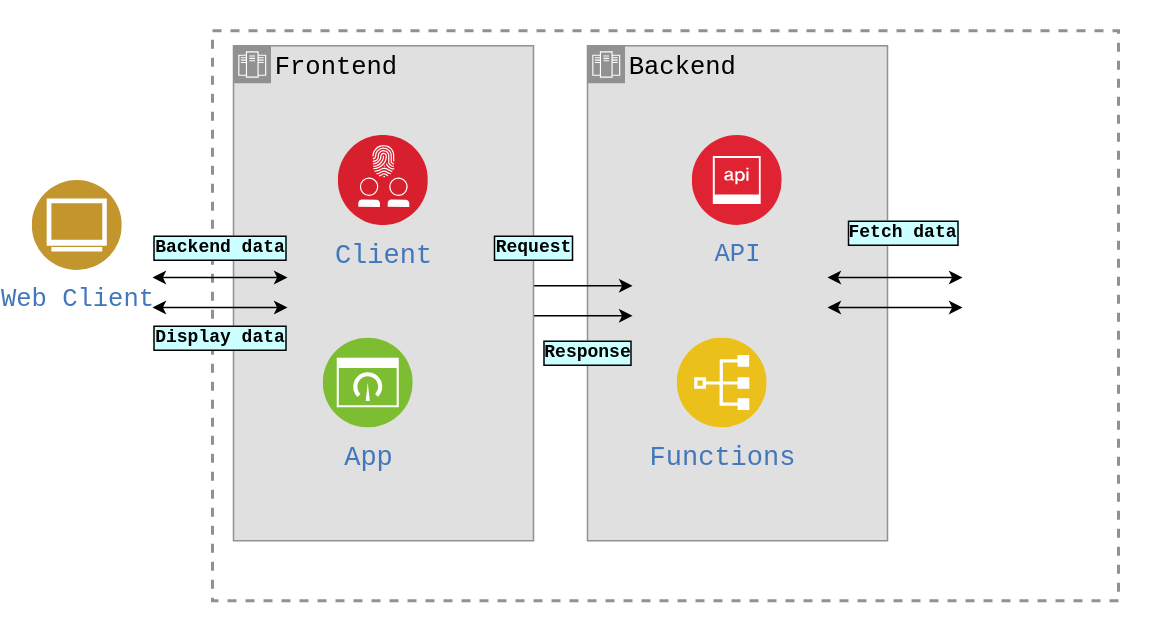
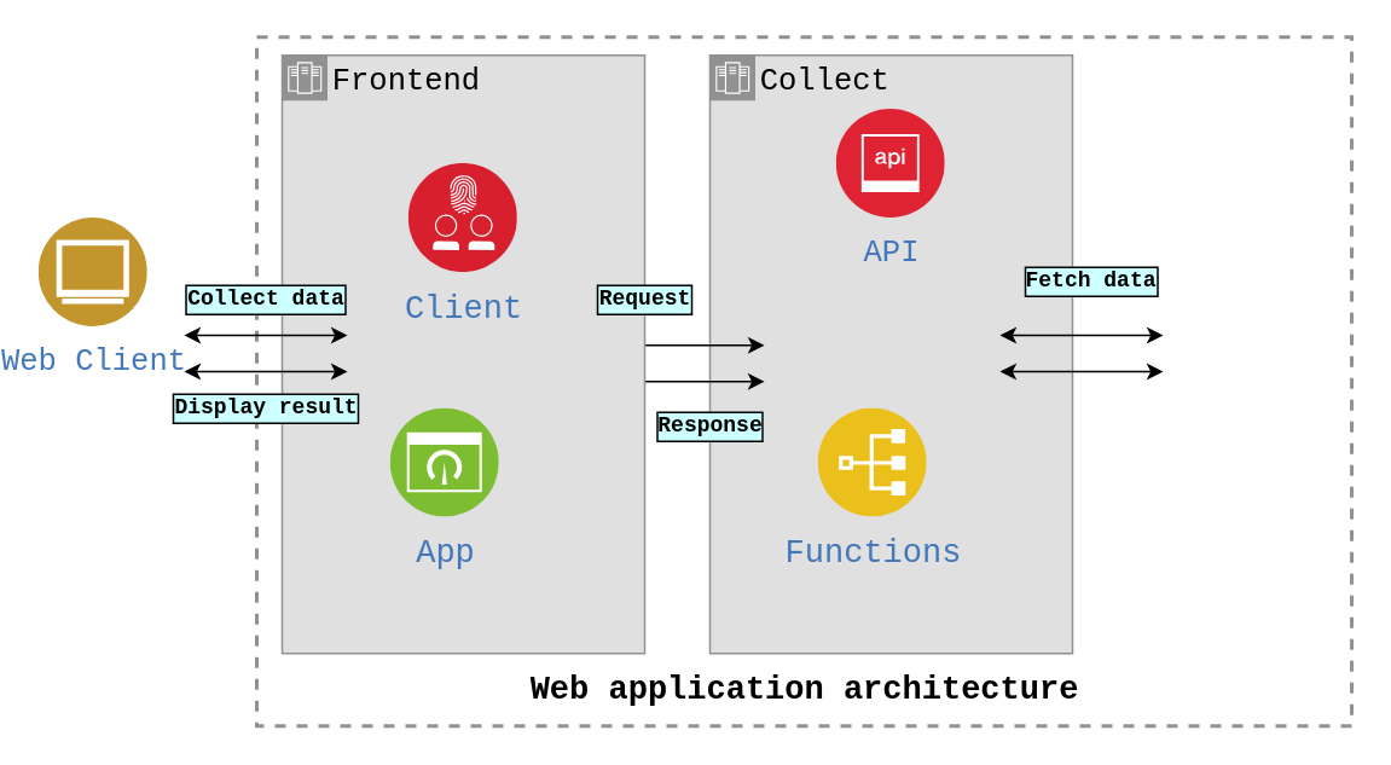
  <mxCell id="0" />
  <mxCell id="1" parent="0" />
- <mxCell id="2" value="&lt;font&gt;Backend&lt;/font&gt;" style="shape=mxgraph.ibm.box;prType=zone;fontStyle=0;verticalAlign=top;align=left;spacingLeft=32;spacingTop=4;fillColor=#E0E0E0;rounded=0;whiteSpace=wrap;html=1;strokeColor=#919191;strokeWidth=1;dashed=0;container=1;spacing=-4;collapsible=0;expand=0;recursiveResize=0;fontFamily=Courier New;fontSize=17;" vertex="1" parent="1"><mxGeometry x="390" y="30" width="200" height="330" as="geometry" /></mxCell>
- <mxCell id="3" value="API" style="image;aspect=fixed;perimeter=ellipsePerimeter;html=1;align=center;shadow=0;dashed=0;fontColor=#4277BB;labelBackgroundColor=none;fontSize=17;spacingTop=3;image=img/lib/ibm/security/api_security.svg;fontFamily=Courier New;" vertex="1" parent="2"><mxGeometry x="70" y="60" width="60" height="60" as="geometry" /></mxCell>
+ <mxCell id="2" value="&lt;font&gt;Collect&lt;/font&gt;" style="shape=mxgraph.ibm.box;prType=zone;fontStyle=0;verticalAlign=top;align=left;spacingLeft=32;spacingTop=4;fillColor=#E0E0E0;rounded=0;whiteSpace=wrap;html=1;strokeColor=#919191;strokeWidth=1;dashed=0;container=1;spacing=-4;collapsible=0;expand=0;recursiveResize=0;fontFamily=Courier New;fontSize=17;" vertex="1" parent="1"><mxGeometry x="390" y="30" width="200" height="330" as="geometry" /></mxCell>
+ <mxCell id="3" value="API" style="image;aspect=fixed;perimeter=ellipsePerimeter;html=1;align=center;shadow=0;dashed=0;fontColor=#4277BB;labelBackgroundColor=none;fontSize=17;spacingTop=3;image=img/lib/ibm/security/api_security.svg;fontFamily=Courier New;" vertex="1" parent="2"><mxGeometry x="70" y="30" width="60" height="60" as="geometry" /></mxCell>
  <mxCell id="4" value="Functions" style="aspect=fixed;html=1;align=center;shadow=0;dashed=0;fontColor=#4277BB;labelBackgroundColor=none;fontSize=18;spacingTop=3;image=img/lib/ibm/applications/index.svg;fontFamily=Courier New;shape=image;verticalAlign=top;verticalLabelPosition=bottom;perimeter=ellipsePerimeter;" vertex="1" parent="2"><mxGeometry x="60" y="195" width="60" height="60" as="geometry" /></mxCell>
  <mxCell id="5" value="" style="html=1;labelBackgroundColor=#ffffff;startArrow=classic;startFill=1;startSize=6;endArrow=classic;endFill=1;endSize=6;jettySize=auto;orthogonalLoop=1;strokeWidth=1;fontSize=14;rounded=0;" edge="1" parent="2"><mxGeometry width="60" height="60" relative="1" as="geometry"><mxPoint x="-60" y="160" as="sourcePoint" /><mxPoint x="30" y="160" as="targetPoint" /></mxGeometry></mxCell>
  <mxCell id="6" value="" style="html=1;labelBackgroundColor=#ffffff;startArrow=classic;startFill=1;startSize=6;endArrow=classic;endFill=1;endSize=6;jettySize=auto;orthogonalLoop=1;strokeWidth=1;fontSize=14;rounded=0;" edge="1" parent="2"><mxGeometry width="60" height="60" relative="1" as="geometry"><mxPoint x="-60" y="180" as="sourcePoint" /><mxPoint x="30" y="180" as="targetPoint" /></mxGeometry></mxCell>
  <mxCell id="7" value="" style="html=1;labelBackgroundColor=#ffffff;startArrow=classic;startFill=1;startSize=6;endArrow=classic;endFill=1;endSize=6;jettySize=auto;orthogonalLoop=1;strokeWidth=1;fontSize=14;rounded=0;" edge="1" parent="2"><mxGeometry width="60" height="60" relative="1" as="geometry"><mxPoint x="160" y="154.5" as="sourcePoint" /><mxPoint x="250" y="154.5" as="targetPoint" /></mxGeometry></mxCell>
  <mxCell id="8" value="" style="html=1;labelBackgroundColor=#ffffff;startArrow=classic;startFill=1;startSize=6;endArrow=classic;endFill=1;endSize=6;jettySize=auto;orthogonalLoop=1;strokeWidth=1;fontSize=14;rounded=0;" edge="1" parent="2"><mxGeometry width="60" height="60" relative="1" as="geometry"><mxPoint x="160" y="174.5" as="sourcePoint" /><mxPoint x="250" y="174.5" as="targetPoint" /></mxGeometry></mxCell>
  <mxCell id="9" value="&lt;font&gt;Frontend&lt;/font&gt;" style="shape=mxgraph.ibm.box;prType=zone;fontStyle=0;verticalAlign=top;align=left;spacingLeft=32;spacingTop=4;fillColor=#E0E0E0;rounded=0;whiteSpace=wrap;html=1;strokeColor=#919191;strokeWidth=1;dashed=0;container=1;spacing=-4;collapsible=0;expand=0;recursiveResize=0;fontFamily=Courier New;fontSize=17;labelBackgroundColor=none;" vertex="1" parent="1"><mxGeometry x="154" y="30" width="200" height="330" as="geometry" /></mxCell>
  <mxCell id="10" value="&lt;font style=&quot;font-size: 18px;&quot;&gt;Client&lt;/font&gt;" style="aspect=fixed;html=1;align=center;shadow=0;dashed=0;fontColor=#4277BB;labelBackgroundColor=none;fontSize=12;spacingTop=3;image=img/lib/ibm/security/identity_access_management.svg;fontFamily=Courier New;shape=image;verticalAlign=top;verticalLabelPosition=bottom;perimeter=ellipsePerimeter;" vertex="1" parent="9"><mxGeometry x="70" y="60" width="60" height="60" as="geometry" /></mxCell>
  <mxCell id="11" value="&lt;span style=&quot;font-size: 18px;&quot;&gt;App&lt;/span&gt;" style="aspect=fixed;html=1;align=center;shadow=0;dashed=0;fontColor=#4277BB;labelBackgroundColor=none;fontSize=12;spacingTop=3;image=img/lib/ibm/infrastructure/dashboard.svg;fontFamily=Courier New;shape=image;verticalAlign=top;verticalLabelPosition=bottom;perimeter=ellipsePerimeter;" vertex="1" parent="9"><mxGeometry x="60" y="195" width="60" height="60" as="geometry" /></mxCell>
  <mxCell id="12" value="" style="fontStyle=0;verticalAlign=top;align=center;spacingTop=-2;fillColor=none;rounded=0;whiteSpace=wrap;html=1;strokeColor=#919191;strokeWidth=2;dashed=1;container=1;collapsible=0;expand=0;recursiveResize=0;" vertex="1" parent="9"><mxGeometry x="-14" y="-10" width="604" height="380" as="geometry" /></mxCell>
+ <mxCell id="13" value="&lt;font style=&quot;font-size: 18px;&quot; face=&quot;Courier New&quot;&gt;&lt;b&gt;Web application architecture&lt;/b&gt;&lt;/font&gt;" style="text;html=1;align=center;verticalAlign=middle;resizable=0;points=[];autosize=1;strokeColor=none;fillColor=none;" vertex="1" parent="12"><mxGeometry x="137" y="340" width="330" height="40" as="geometry" /></mxCell>
  <mxCell id="14" value="Fetch data" style="text;html=1;align=center;verticalAlign=middle;resizable=0;points=[];autosize=1;strokeColor=none;fillColor=none;fontFamily=Courier New;fontStyle=1;labelBackgroundColor=#CCFFFF;labelBorderColor=default;rotation=0;" vertex="1" parent="12"><mxGeometry x="410" y="120" width="100" height="30" as="geometry" /></mxCell>
  <mxCell id="15" value="Request" style="text;html=1;align=center;verticalAlign=middle;resizable=0;points=[];autosize=1;strokeColor=none;fillColor=none;fontFamily=Courier New;fontStyle=1;labelBackgroundColor=#CCFFFF;labelBorderColor=default;" vertex="1" parent="12"><mxGeometry x="179" y="130" width="70" height="30" as="geometry" /></mxCell>
  <mxCell id="16" value="&lt;span&gt;Response&lt;/span&gt;" style="text;html=1;align=center;verticalAlign=middle;resizable=0;points=[];autosize=1;strokeColor=none;fillColor=none;fontFamily=Courier New;fontStyle=1;labelBackgroundColor=#CCFFFF;labelBorderColor=default;" vertex="1" parent="12"><mxGeometry x="210" y="200" width="80" height="30" as="geometry" /></mxCell>
  <mxCell id="17" value="&lt;font&gt;Web Client&lt;/font&gt;" style="image;aspect=fixed;perimeter=ellipsePerimeter;html=1;align=center;shadow=0;dashed=0;fontColor=#4277BB;labelBackgroundColor=none;fontSize=17;spacingTop=3;image=img/lib/ibm/users/browser.svg;fontFamily=Courier New;" vertex="1" parent="1"><mxGeometry x="20" y="120" width="60" height="60" as="geometry" /></mxCell>
  <mxCell id="18" value="" style="html=1;labelBackgroundColor=#ffffff;startArrow=classic;startFill=1;startSize=6;endArrow=classic;endFill=1;endSize=6;jettySize=auto;orthogonalLoop=1;strokeWidth=1;fontSize=14;rounded=0;" edge="1" parent="1"><mxGeometry width="60" height="60" relative="1" as="geometry"><mxPoint x="100" y="184.5" as="sourcePoint" /><mxPoint x="190" y="184.5" as="targetPoint" /></mxGeometry></mxCell>
  <mxCell id="19" value="" style="html=1;labelBackgroundColor=#ffffff;startArrow=classic;startFill=1;startSize=6;endArrow=classic;endFill=1;endSize=6;jettySize=auto;orthogonalLoop=1;strokeWidth=1;fontSize=14;rounded=0;" edge="1" parent="1"><mxGeometry width="60" height="60" relative="1" as="geometry"><mxPoint x="100" y="204.5" as="sourcePoint" /><mxPoint x="190" y="204.5" as="targetPoint" /></mxGeometry></mxCell>
- <mxCell id="20" value="Backend data" style="text;html=1;align=center;verticalAlign=middle;resizable=0;points=[];autosize=1;strokeColor=none;fillColor=none;fontFamily=Courier New;fontStyle=1;labelBackgroundColor=#CCFFFF;labelBorderColor=default;" vertex="1" parent="1"><mxGeometry x="90" y="150" width="110" height="30" as="geometry" /></mxCell>
- <mxCell id="21" value="&lt;span&gt;Display data&lt;/span&gt;" style="text;html=1;align=center;verticalAlign=middle;resizable=0;points=[];autosize=1;strokeColor=none;fillColor=none;fontFamily=Courier New;fontStyle=1;labelBackgroundColor=#CCFFFF;labelBorderColor=default;" vertex="1" parent="1"><mxGeometry x="85" y="210" width="120" height="30" as="geometry" /></mxCell>
+ <mxCell id="20" value="Collect data" style="text;html=1;align=center;verticalAlign=middle;resizable=0;points=[];autosize=1;strokeColor=none;fillColor=none;fontFamily=Courier New;fontStyle=1;labelBackgroundColor=#CCFFFF;labelBorderColor=default;" vertex="1" parent="1"><mxGeometry x="90" y="150" width="110" height="30" as="geometry" /></mxCell>
+ <mxCell id="21" value="&lt;span&gt;Display result&lt;/span&gt;" style="text;html=1;align=center;verticalAlign=middle;resizable=0;points=[];autosize=1;strokeColor=none;fillColor=none;fontFamily=Courier New;fontStyle=1;labelBackgroundColor=#CCFFFF;labelBorderColor=default;" vertex="1" parent="1"><mxGeometry x="85" y="210" width="120" height="30" as="geometry" /></mxCell>
